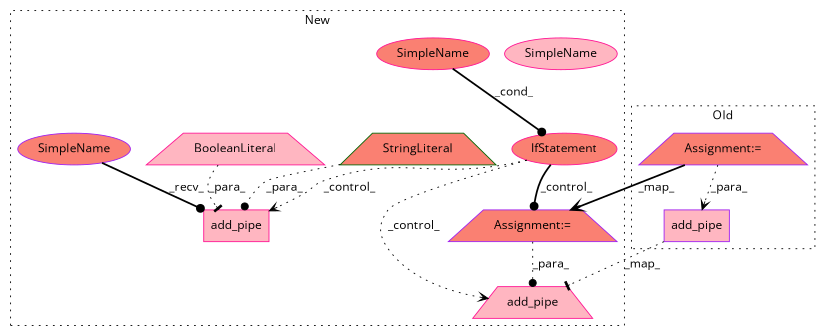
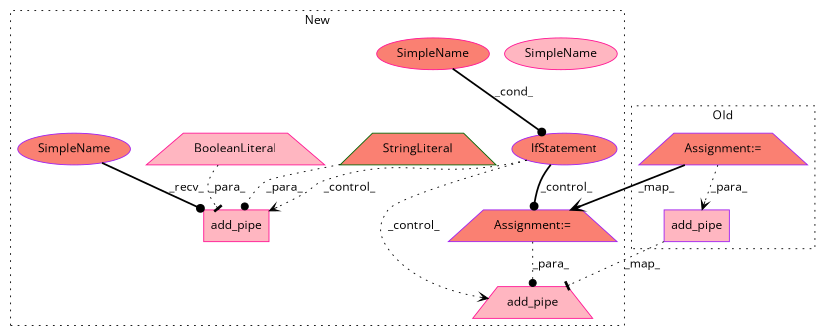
  digraph {
    fontname="Open Sans"
    node [a=32 l="9,1" s=1453 shape=trapezium style=filled fillcolor=salmon color=deeppink fontname="Open Sans"]
    edge [style=dotted arrowhead=dot fontname="Open Sans"]
    n1 [label=add_pipe s="1268,1289" shape=box fillcolor=lightpink color=purple]
    n2 [a=7 l=1 label="Assignment:=" s=1170 color=purple]
    n3 [label=add_pipe s="1818,1839" fillcolor=lightpink]
    n4 [a=42 l=45 label=SimpleName shape=ellipse fillcolor=lightpink]
    n5 [label=add_pipe s="1643,1688" shape=box fillcolor=lightpink]
    n6 [a=45 l=9 label=StringLiteral s=1652 color=darkgreen]
-   n7 [a=25 l="4,2" label=IfStatement s="1449,1498" shape=ellipse]
+   n7 [a=25 l="4,2" label=IfStatement s="1449,1498" shape=ellipse color=purple]
    n8 [a=9 l=4 label=BooleanLiteral s=1684 fillcolor=lightpink]
    n9 [a=7 l=1 label="Assignment:=" s=1718 color=purple]
    n10 [a=42 l=45 label=SimpleName shape=ellipse]
    n11 [a=42 l=3 label=SimpleName s=1639 shape=ellipse color=purple]
    subgraph cluster_1 {
      label=Old
      style=dotted
      n1
      n2
    }
    subgraph cluster_2 {
      label=New
      style=dotted
      n3
      n4
      n5
      n6
      n7
      n8
      n9
      n10
      n11
    }
    n1 -> n3 [label=_map_ arrowhead=tee]
    n2 -> n1 [label=_para_ arrowhead=vee]
    n2 -> n9 [label=_map_ style=bold arrowhead=vee]
    n6 -> n5 [label=_para_]
    n7 -> n3 [label=_control_ arrowhead=vee]
    n7 -> n5 [label=_control_ arrowhead=vee]
    n7 -> n9 [label=_control_ style=bold]
    n8 -> n5 [label=_para_ arrowhead=tee]
    n9 -> n3 [label=_para_]
    n10 -> n7 [label=_cond_ style=bold]
    n11 -> n5 [label=_recv_ style=bold]
  }
